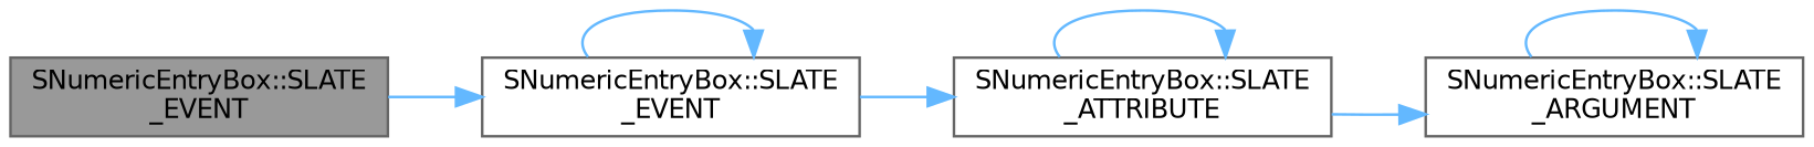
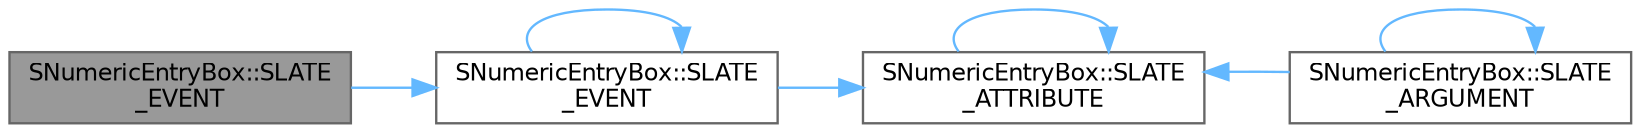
  digraph {
    rankdir=LR
    node [color=grey40 fillcolor=white fontname=Helvetica fontsize=10 shape=box style=filled]
    edge [color=steelblue1 fontname=Helvetica fontsize=10 labelfontname=Helvetica labelfontsize=10 style=solid]
    n1 [color=gray40 fillcolor=grey60 fontcolor=black height=0.2 label="SNumericEntryBox::SLATE\l_EVENT" width=0.4]
    n2 [height=0.2 label="SNumericEntryBox::SLATE\l_EVENT" width=0.4]
    n3 [height=0.2 label="SNumericEntryBox::SLATE\l_ATTRIBUTE" width=0.4]
    n4 [height=0.2 label="SNumericEntryBox::SLATE\l_ARGUMENT" width=0.4]
    n1 -> n2
    n2 -> n2
    n2 -> n3
    n3 -> n3
-   n3 -> n4
+   n4 -> n3
    n4 -> n4
  }
